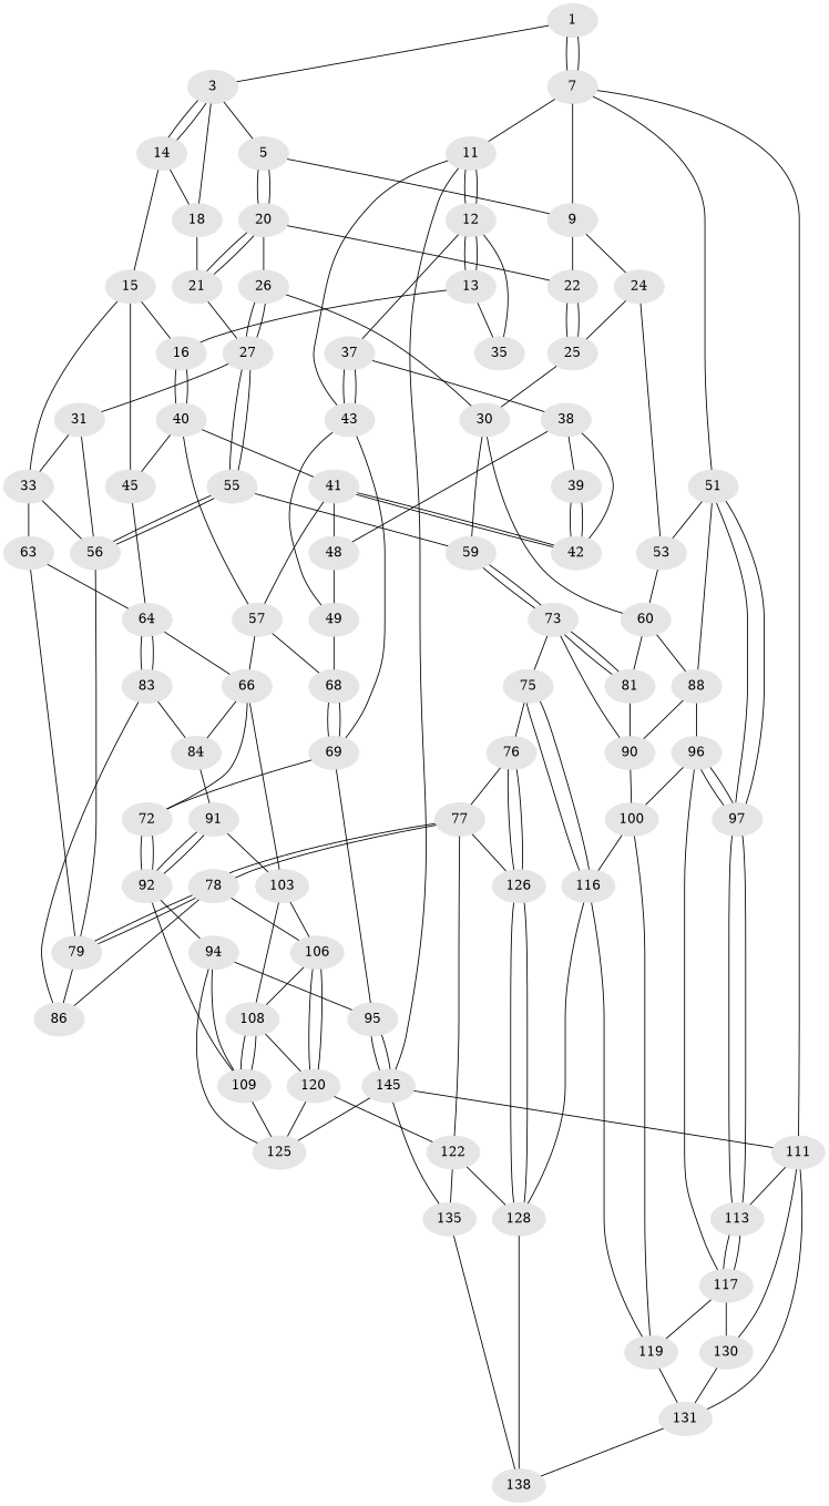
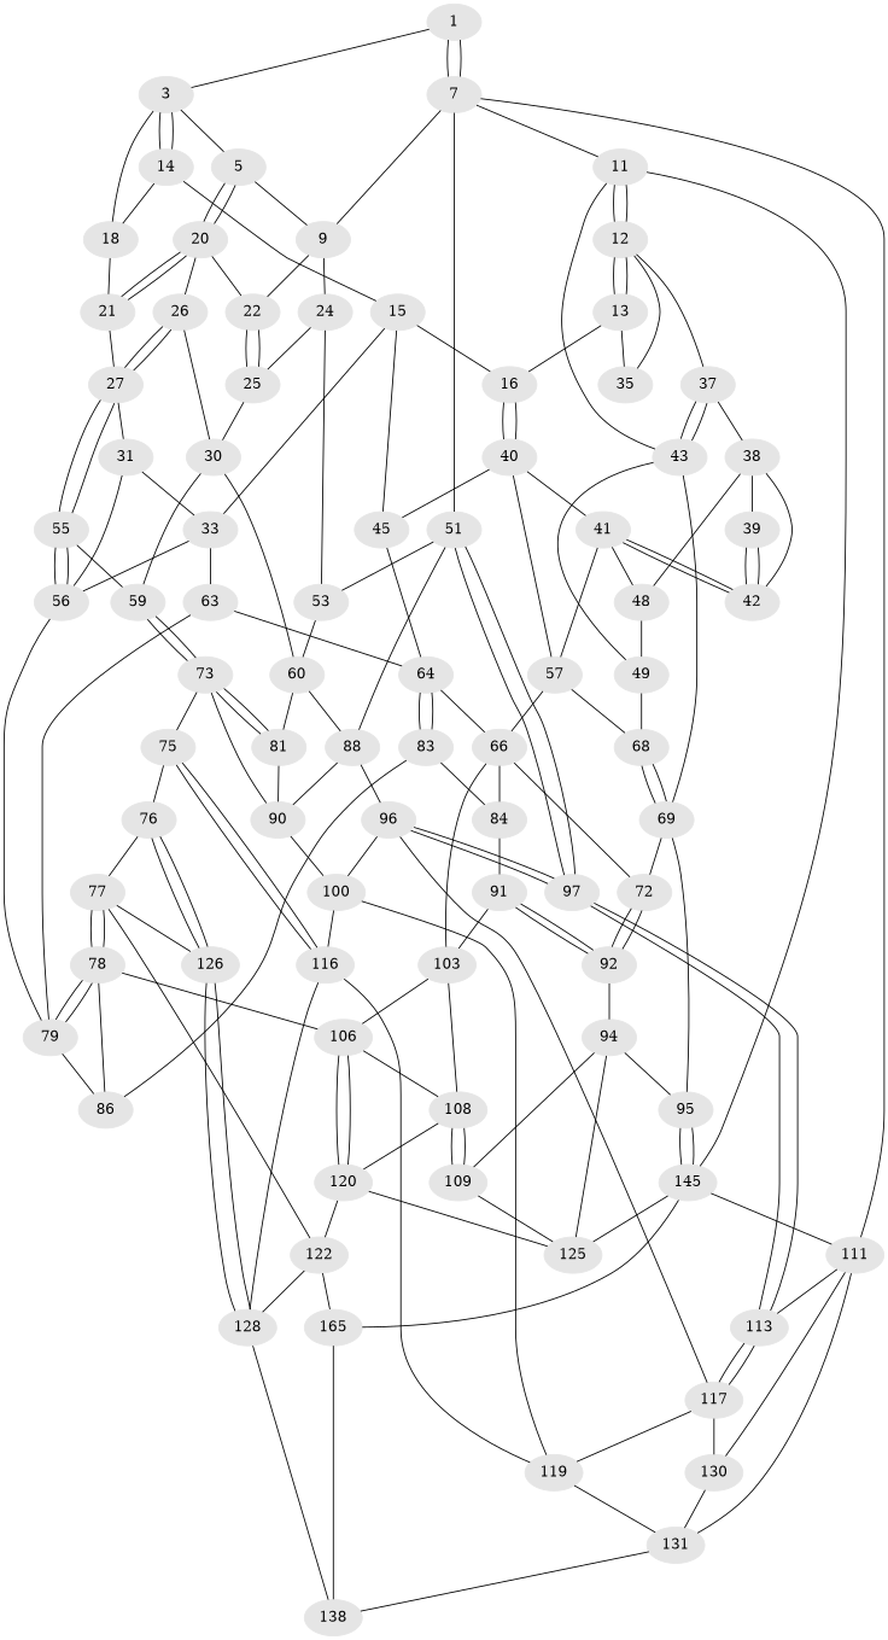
  graph {
    node [color=gray90 style=filled]
    1 [super="+2"]
    3 [super="+4"]
    7 [super="+8"]
    5 [super="+6"]
    14 [super="+19"]
    18
    9 [super="+10"]
    11
    51 [super="+52"]
    111 [super="+112"]
    20 [super="+23"]
    15 [super="+34"]
    21
    22
    24 [super="+44"]
    26
    12 [super="+36"]
    43 [super="+50"]
    n19 [label=145 super="+136"]
    53
    88 [super="+89"]
    97
    113
    130
    131 [super="+137"]
    25 [super="+29"]
    13 [super="+17"]
    35
    37
    49
    69 [super="+70"]
    125 [super="+132"]
-   135
+   135 [label=165]
    16
    38 [super="+47"]
    40 [super="+46"]
    33 [super="+62"]
    45
    31 [super="+32"]
    56 [super="+61"]
    63
    64 [super="+65"]
    41 [super="+54"]
    57 [super="+67"]
    27 [super="+28"]
    30 [super="+58"]
    55
    60 [super="+80"]
    59
    73 [super="+74"]
    81
    79 [super="+82"]
    39
    42
    48
    68
    66 [super="+71"]
    72
    95
    83 [super="+87"]
    90 [super="+98"]
    96 [super="+99"]
    86
    84 [super="+85"]
    103 [super="+104"]
    75
    92 [super="+93"]
    91 [super="+101"]
    94 [super="+133"]
    109 [super="+110"]
    76
    116 [super="+127"]
    100 [super="+115"]
    77 [super="+121"]
    126
    119 [super="+129"]
    128 [super="+134"]
    78 [super="+102"]
    122 [super="+123"]
    106 [super="+107"]
    108 [super="+114"]
    120 [super="+124"]
    117 [super="+118"]
    138
    1 -- 3
    1 -- 7
    1 -- 7
    3 -- 5
    3 -- 14
    3 -- 14
    3 -- 18
    7 -- 9
    7 -- 11
    7 -- 51
    7 -- 111
    5 -- 9
    5 -- 20
    5 -- 20
    14 -- 18
    14 -- 15
    18 -- 21
    9 -- 22
    9 -- 24
    11 -- 12
    11 -- 12
    11 -- 43
    11 -- n19
    51 -- 53
    51 -- 88
    51 -- 97
    51 -- 97
    111 -- 113
    111 -- 130
    111 -- 131
    20 -- 21
    20 -- 21
    20 -- 22
    20 -- 26
    15 -- 16
    15 -- 33
    15 -- 45
    21 -- 27
    22 -- 25
    22 -- 25
    24 -- 53
    24 -- 25 [weight=2]
    26 -- 27
    26 -- 27
    26 -- 30
    12 -- 13
    12 -- 13
    12 -- 35
    12 -- 37
    43 -- 49
    43 -- 69
    n19 -- 111
    n19 -- 125
    n19 -- 135
    53 -- 60
    88 -- 90
    88 -- 96
    97 -- 113
    97 -- 113
    113 -- 117
    113 -- 117
    130 -- 131
    131 -- 138
    25 -- 30
    13 -- 35
    13 -- 16
    37 -- 43
    37 -- 43
    37 -- 38
    49 -- 68
    69 -- 72
    69 -- 95
    135 -- 138
    16 -- 40
    16 -- 40
    38 -- 39
    38 -- 42
    38 -- 48
    40 -- 45
    40 -- 41
    40 -- 57
    33 -- 56
    33 -- 63
    45 -- 64
    31 -- 33
    31 -- 56
    56 -- 79
    63 -- 64
    63 -- 79
    64 -- 66
    64 -- 83
    64 -- 83
    41 -- 57
    41 -- 42
    41 -- 42
    41 -- 48
    57 -- 68
    57 -- 66
    27 -- 31
    27 -- 55
    27 -- 55
    30 -- 60
    30 -- 59
    55 -- 56
    55 -- 56
    55 -- 59
    60 -- 88
    60 -- 81
    59 -- 73
    59 -- 73
    73 -- 81
    73 -- 81
    73 -- 90
    73 -- 75
    81 -- 90
    79 -- 86
    39 -- 42
    39 -- 42
    48 -- 49
    68 -- 69
    68 -- 69
    66 -- 72
    66 -- 84
    66 -- 103
    72 -- 92
    72 -- 92
    95 -- n19
    95 -- n19
    83 -- 86
    83 -- 84
    90 -- 100
    96 -- 97
    96 -- 97
    96 -- 100
    96 -- 117
    84 -- 91 [weight=2]
    103 -- 106
    103 -- 108
    75 -- 76
    75 -- 116
    75 -- 116
    92 -- 94
-   92 -- 109
    91 -- 103
    91 -- 92
    91 -- 92
    94 -- 125
    94 -- 95
    94 -- 109
    109 -- 125
    76 -- 77
    76 -- 126
    76 -- 126
    116 -- 119
    116 -- 128
    100 -- 116
    100 -- 119
    77 -- 126
    77 -- 78
    77 -- 78
    77 -- 122
    126 -- 128
    126 -- 128
    119 -- 131
    128 -- 138
    78 -- 79
    78 -- 79
    78 -- 86
    78 -- 106
    122 -- 135
    122 -- 128
    106 -- 108
    106 -- 120
    106 -- 120
    108 -- 109
    108 -- 109
    108 -- 120
    120 -- 125
    120 -- 122
    117 -- 130
    117 -- 119
  }
